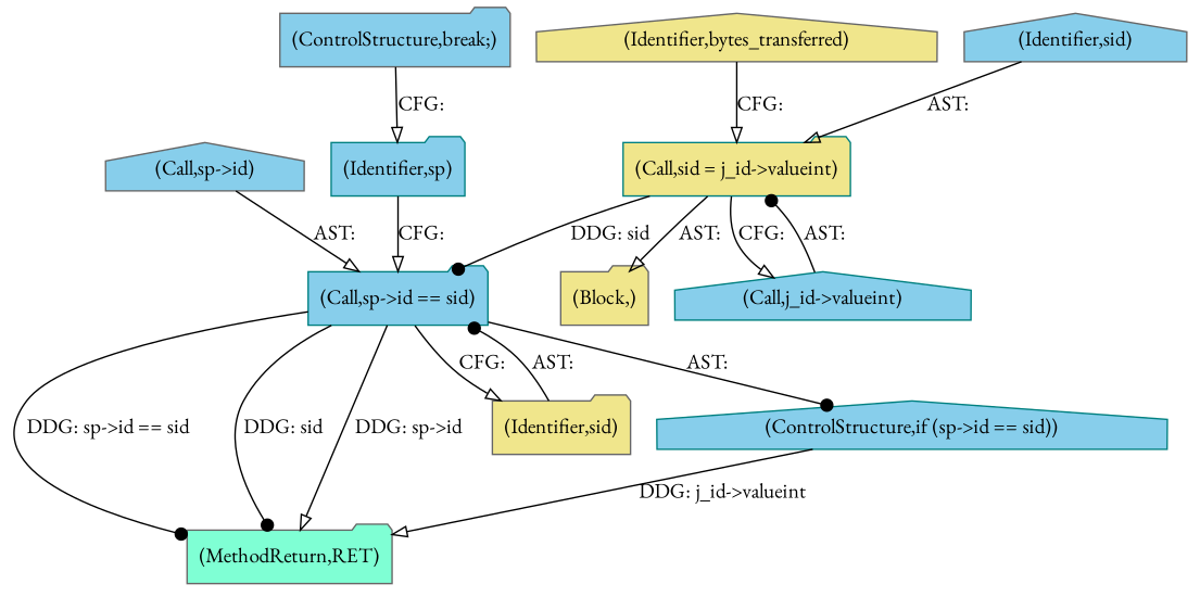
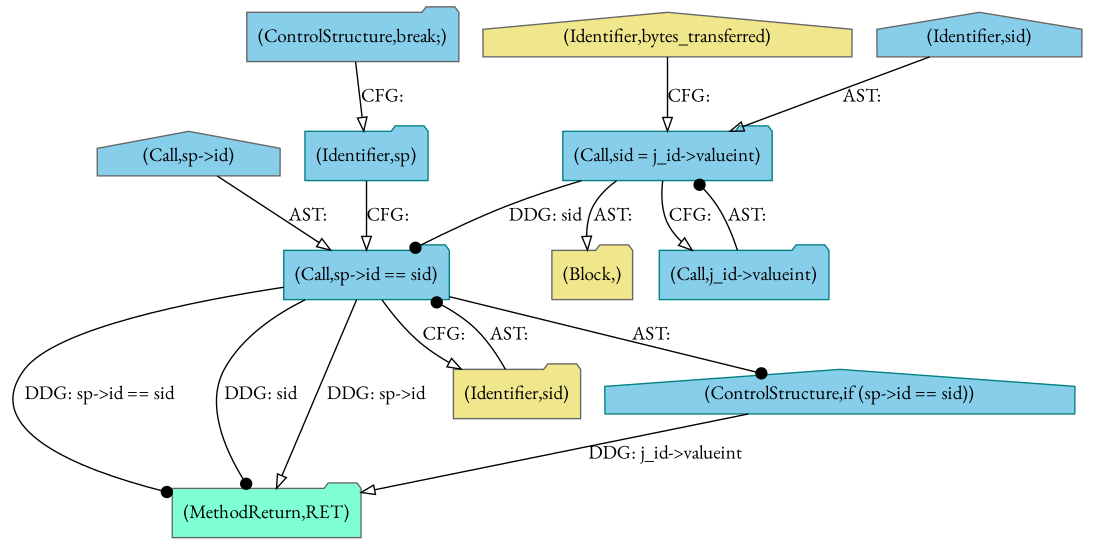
  digraph {
    fontname="EB Garamond"
    node [color=gray40 fillcolor=skyblue fontname="EB Garamond" shape=folder style=filled]
    edge [arrowhead=onormal fontname="EB Garamond"]
-   n1 [color=teal fillcolor=khaki label="(Call,sid = j_id->valueint)"]
+   n1 [color=teal label="(Call,sid = j_id->valueint)"]
    n2 [color=teal label="(Call,sp->id == sid)"]
    n3 [fillcolor=khaki label="(Block,)"]
-   n4 [color=teal label="(Call,j_id->valueint)" shape=house]
+   n4 [color=teal label="(Call,j_id->valueint)"]
    n5 [fillcolor=aquamarine label="(MethodReturn,RET)"]
    n6 [fillcolor=khaki label="(Identifier,sid)"]
    n7 [color=teal label="(ControlStructure,if (sp->id == sid))" shape=house]
    n8 [label="(Call,sp->id)" shape=house]
    n9 [fillcolor=khaki label="(Identifier,bytes_transferred)" shape=house]
    n10 [label="(Identifier,sid)" shape=house]
    n11 [color=teal label="(Identifier,sp)"]
    n12 [label="(ControlStructure,break;)"]
    n1 -> n2 [arrowhead=dot label="DDG: sid"]
    n1 -> n3 [label="AST: "]
    n1 -> n4 [label="CFG: "]
    n2 -> n5 [arrowhead=dot label="DDG: sp->id == sid"]
    n2 -> n5 [arrowhead=dot label="DDG: sid"]
    n2 -> n5 [label="DDG: sp->id"]
    n2 -> n6 [label="CFG: "]
    n2 -> n7 [arrowhead=dot label="AST: "]
    n4 -> n1 [arrowhead=dot label="AST: "]
    n6 -> n2 [arrowhead=dot label="AST: "]
    n7 -> n5 [label="DDG: j_id->valueint"]
    n8 -> n2 [label="AST: "]
    n9 -> n1 [label="CFG: "]
    n10 -> n1 [label="AST: "]
    n11 -> n2 [label="CFG: "]
    n12 -> n11 [label="CFG: "]
  }
